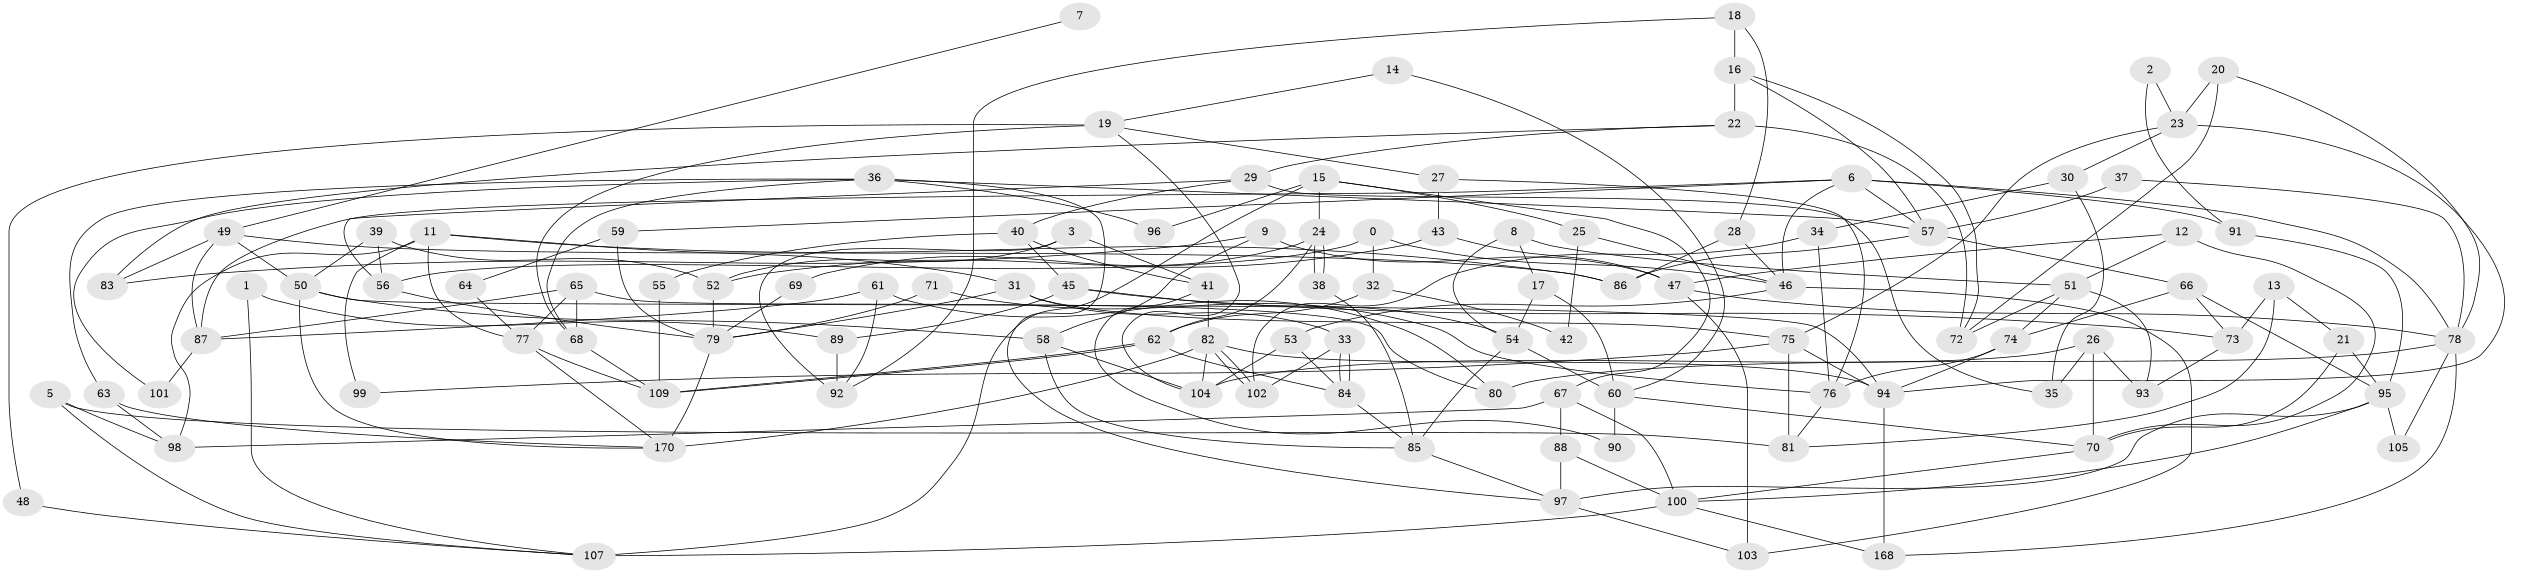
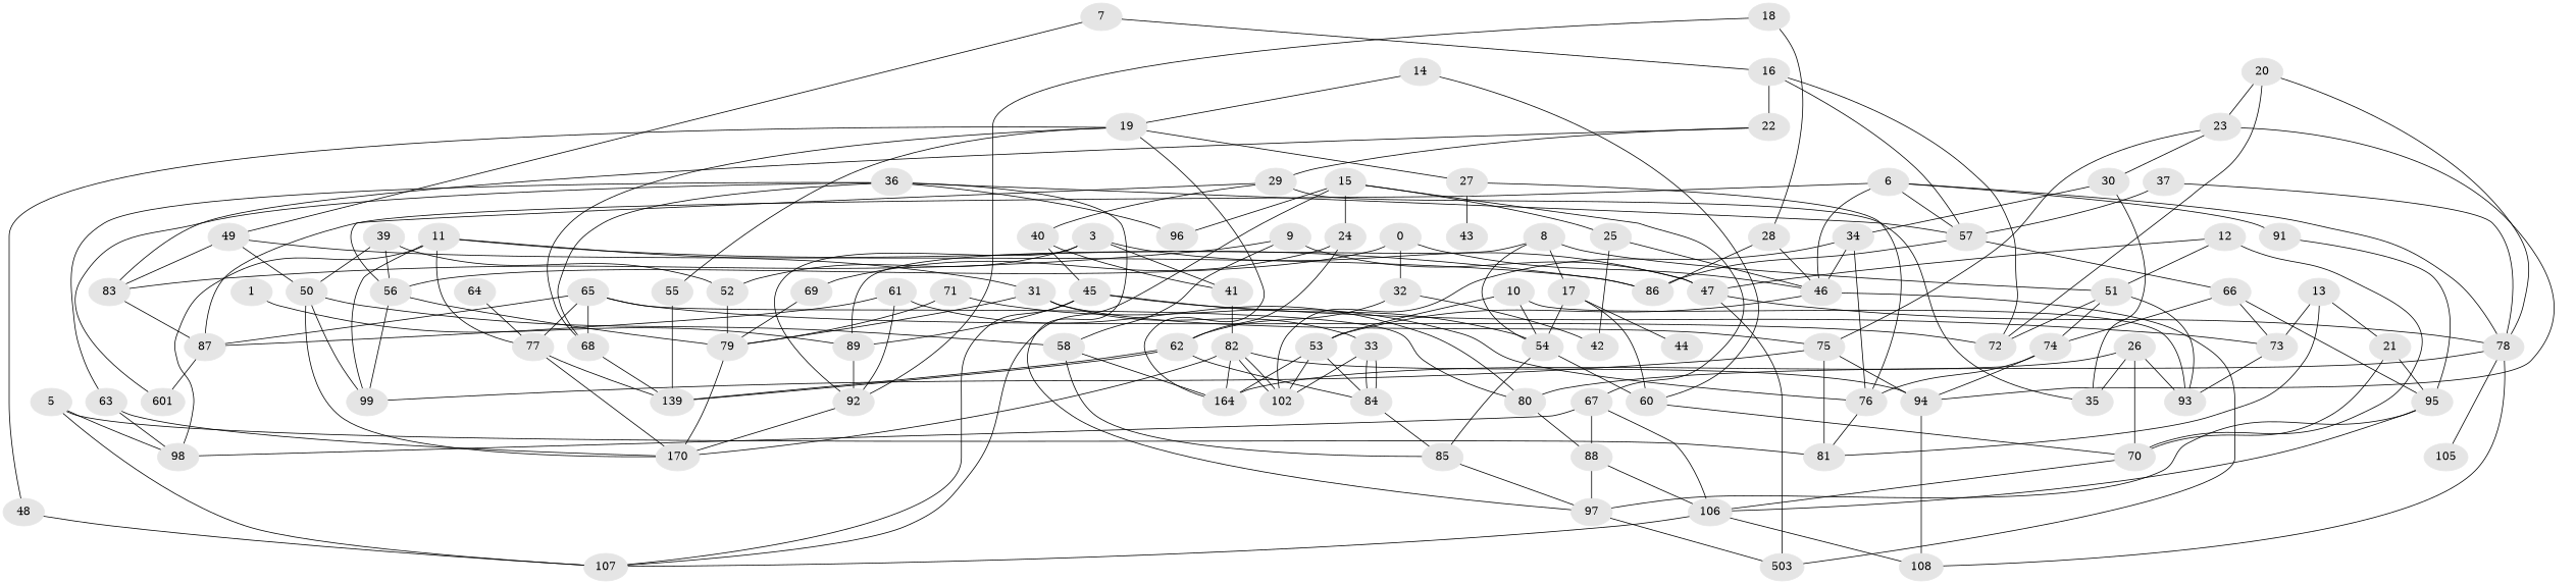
  graph {
    node [color=gray90 style=filled]
    1
    89
    107
    92
-   2
    23
    91
    30
    75
    94
    95
    3
    41
    47
    52
    82
-   90
    78
-   103
+   103 [label=503]
    79
    n21 [label=170]
    n22 [label=0]
    32
    46
    56
    62
    42
    53
    99
    5
    81
    98
    6
    57
-   59
    87
    86
    66
    64
    80
    105
-   108 [label=168]
-   101
+   108
+   101 [label=601]
    7
    16
    49
    22
    72
    83
    50
    8
    17
    51
    54
    60
+   44
    93
    74
    85
    9
    58
-   104
+   104 [label=164]
+   10
    84
    102
    11
    31
    77
    33
-   109
+   109 [label=139]
    12
    70
-   106 [label=100]
+   106
    13
    21
    73
    14
    19
    27
    48
    55
    68
    65
    15
    24
    25
    67
    96
-   38
    69
    88
    29
    18
    28
    43
    76
    20
    97
    35
    40
    34
    26
    45
    36
    63
    37
    39
    61
    71
    1 -- 89
-   1 -- 107
+   45 -- 107
    89 -- 92
-   2 -- 23
-   2 -- 91
+   92 -- n21
    23 -- 30
    23 -- 75
    23 -- 94
    91 -- 95
    30 -- 35
    30 -- 34
    75 -- 94
    75 -- 99
    75 -- 81
    94 -- 108
-   95 -- 105
    95 -- 106
    95 -- 97
    3 -- 92
    3 -- 41
-   43 -- 47
+   3 -- 47
    3 -- 52
    41 -- 82
-   41 -- 90
    47 -- 78
    47 -- 103
    52 -- 79
    82 -- 94
    82 -- n21
    82 -- 104
    82 -- 102
    82 -- 102
    78 -- 80
    78 -- 105
    78 -- 108
    79 -- n21
    n22 -- 32
    n22 -- 46
    n22 -- 56
    32 -- 62
    32 -- 42
    46 -- 103
    46 -- 53
    56 -- 79
+   56 -- 99
    62 -- 84
    62 -- 109
    62 -- 109
    53 -- 104
    53 -- 84
+   53 -- 102
    5 -- 107
    5 -- 81
    5 -- 98
    6 -- 91
    6 -- 78
    6 -- 46
    6 -- 57
-   6 -- 59
    6 -- 87
    57 -- 86
    57 -- 66
-   59 -- 79
-   59 -- 64
    87 -- 101
    66 -- 95
    66 -- 74
    66 -- 73
    64 -- 77
-   18 -- 16
+   80 -- 88
+   7 -- 16
    7 -- 49
    16 -- 57
    16 -- 22
    16 -- 72
-   49 -- 87
+   83 -- 87
    49 -- 86
    49 -- 83
    49 -- 50
-   22 -- 72
+   65 -- 72
    22 -- 83
    22 -- 29
    50 -- n21
-   50 -- 94
+   50 -- 99
    50 -- 58
+   8 -- 89
    8 -- 17
    8 -- 51
    8 -- 54
    17 -- 54
    17 -- 60
+   17 -- 44
    51 -- 72
    51 -- 93
    51 -- 74
    54 -- 60
    54 -- 85
-   60 -- 90
    60 -- 70
    74 -- 94
    74 -- 76
    85 -- 97
    9 -- 47
    9 -- 83
    9 -- 58
    58 -- 85
    58 -- 104
+   10 -- 53
+   10 -- 54
+   10 -- 93
    84 -- 85
    11 -- 99
    11 -- 98
    11 -- 86
    11 -- 31
    11 -- 77
    31 -- 75
    31 -- 79
    31 -- 33
    77 -- n21
    77 -- 109
    33 -- 84
    33 -- 84
    33 -- 102
    12 -- 47
    12 -- 51
    12 -- 70
    70 -- 106
    106 -- 107
    106 -- 108
    13 -- 81
    13 -- 21
    13 -- 73
    21 -- 95
    21 -- 70
    73 -- 93
    14 -- 60
    14 -- 19
    19 -- 104
    19 -- 27
    19 -- 48
-   40 -- 55
+   19 -- 55
    19 -- 68
    27 -- 43
    27 -- 76
    48 -- 107
    55 -- 109
    68 -- 109
    65 -- 87
    65 -- 80
    65 -- 77
    65 -- 68
    15 -- 107
    15 -- 24
    15 -- 25
    15 -- 67
    15 -- 96
    24 -- 62
-   24 -- 38
-   24 -- 38
    24 -- 69
    25 -- 46
    25 -- 42
    67 -- 98
    67 -- 106
    67 -- 88
-   38 -- 85
    69 -- 79
    88 -- 106
    88 -- 97
    29 -- 56
    29 -- 35
    29 -- 40
    18 -- 92
    18 -- 28
    28 -- 46
    28 -- 86
-   43 -- 52
    76 -- 81
    20 -- 23
    20 -- 78
    20 -- 72
    97 -- 103
    40 -- 41
    40 -- 45
+   34 -- 46
    34 -- 102
    34 -- 76
    26 -- 93
    26 -- 104
    26 -- 70
    26 -- 35
    45 -- 89
    45 -- 54
    45 -- 73
    36 -- 57
    36 -- 101
    36 -- 68
    36 -- 96
    36 -- 97
    36 -- 63
    63 -- n21
    63 -- 98
    37 -- 78
    37 -- 57
    39 -- 52
    39 -- 56
    39 -- 50
    61 -- 92
    61 -- 87
    61 -- 80
    71 -- 79
    71 -- 76
  }
